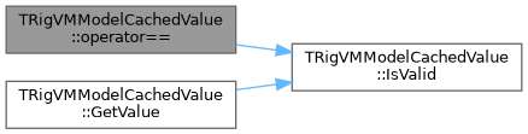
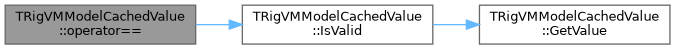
  digraph {
    rankdir=LR
    node [color=grey40 fillcolor=white fontname=Helvetica fontsize=10 shape=box style=filled]
    edge [color=steelblue1 fontname=Helvetica fontsize=10 labelfontname=Helvetica labelfontsize=10 style=solid]
    n1 [color=gray40 fillcolor=grey60 fontcolor=black height=0.2 label="TRigVMModelCachedValue\l::operator==" width=0.4]
    n2 [height=0.2 label="TRigVMModelCachedValue\l::IsValid" width=0.4]
    n3 [height=0.2 label="TRigVMModelCachedValue\l::GetValue" width=0.4]
    n1 -> n2
-   n3 -> n2
+   n2 -> n3
  }
